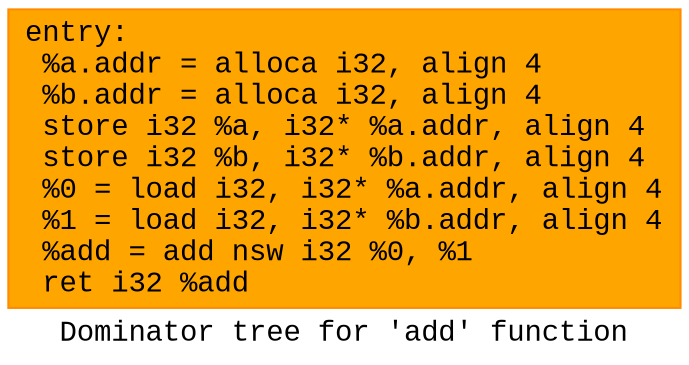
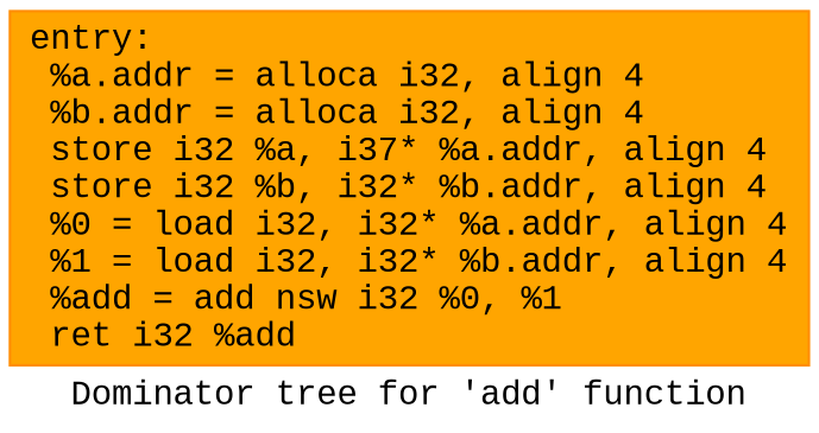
  digraph {
    label="Dominator tree for 'add' function"
    fontname="Liberation Mono"
-   n1 [label="{entry:\l  %a.addr = alloca i32, align 4\l  %b.addr = alloca i32, align 4\l  store i32 %a, i32* %a.addr, align 4\l  store i32 %b, i32* %b.addr, align 4\l  %0 = load i32, i32* %a.addr, align 4\l  %1 = load i32, i32* %b.addr, align 4\l  %add = add nsw i32 %0, %1\l  ret i32 %add\l}" shape=record style=filled fillcolor=orange color=darkorange fontname="Liberation Mono"]
+   n1 [label="{entry:\l  %a.addr = alloca i32, align 4\l  %b.addr = alloca i32, align 4\l  store i32 %a, i37* %a.addr, align 4\l  store i32 %b, i32* %b.addr, align 4\l  %0 = load i32, i32* %a.addr, align 4\l  %1 = load i32, i32* %b.addr, align 4\l  %add = add nsw i32 %0, %1\l  ret i32 %add\l}" shape=record style=filled fillcolor=orange color=darkorange fontname="Liberation Mono"]
  }
